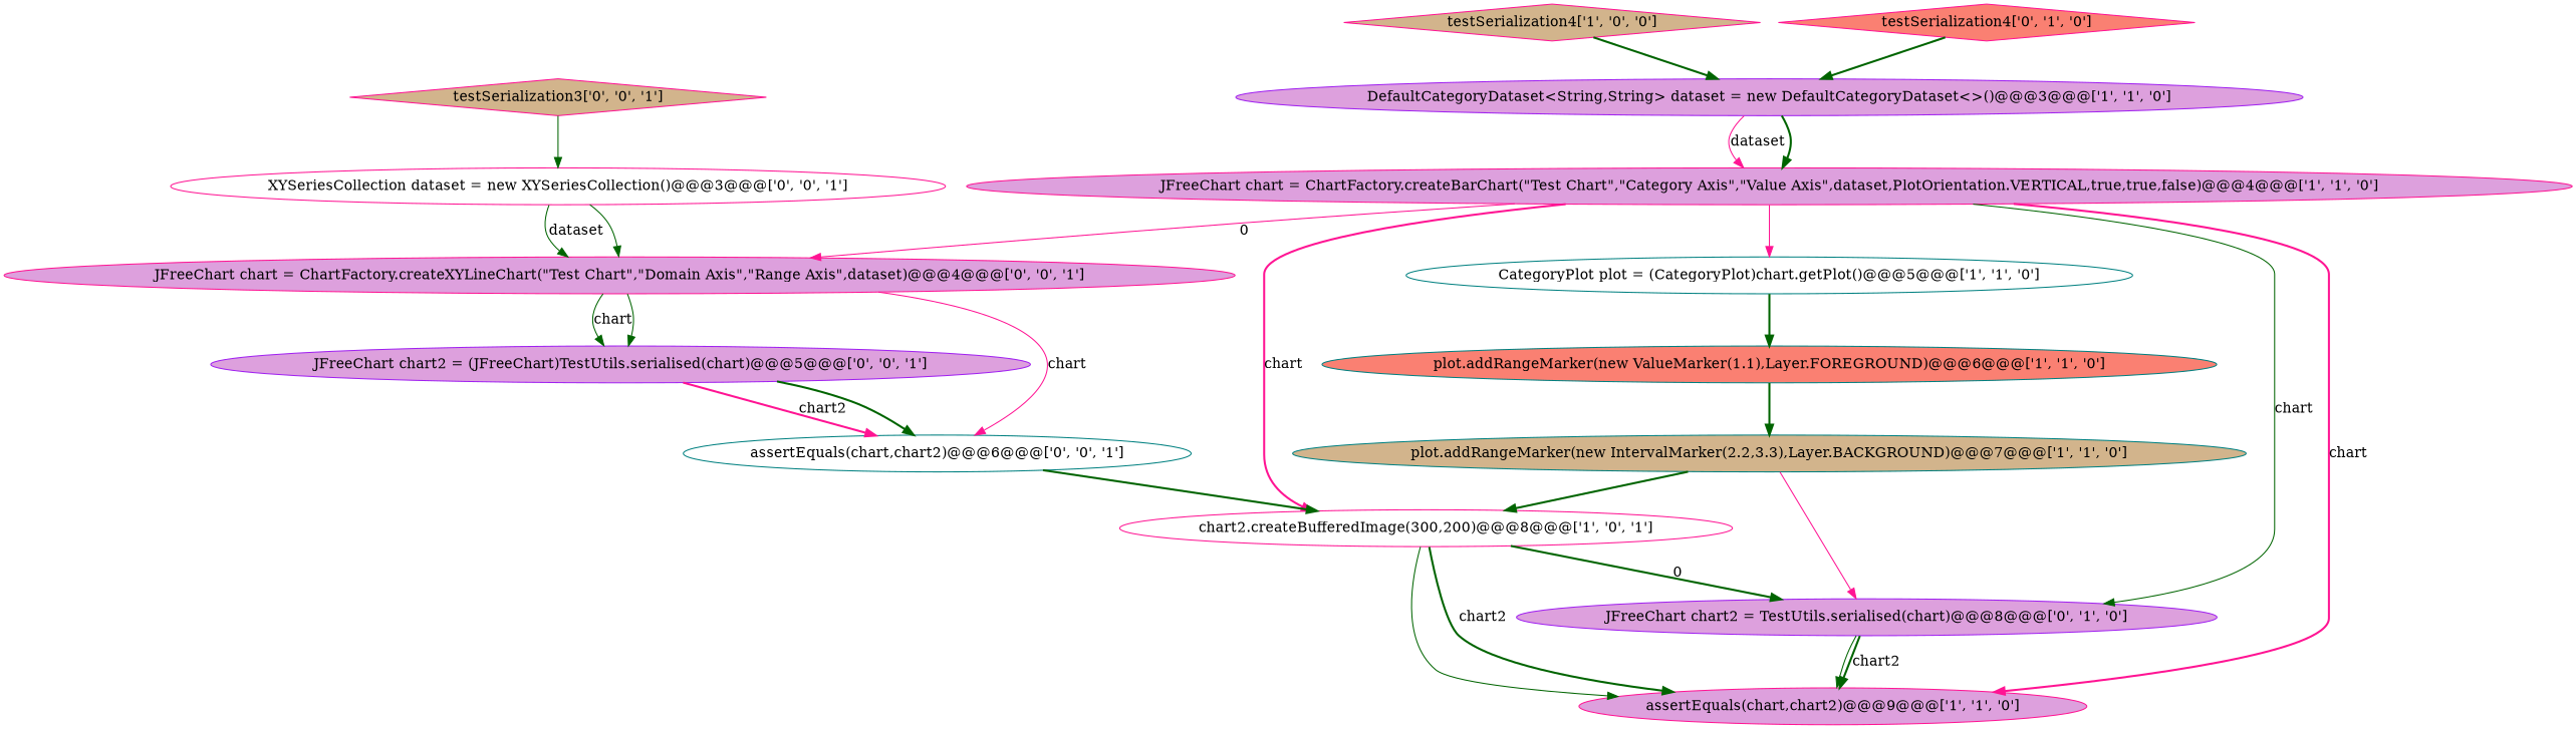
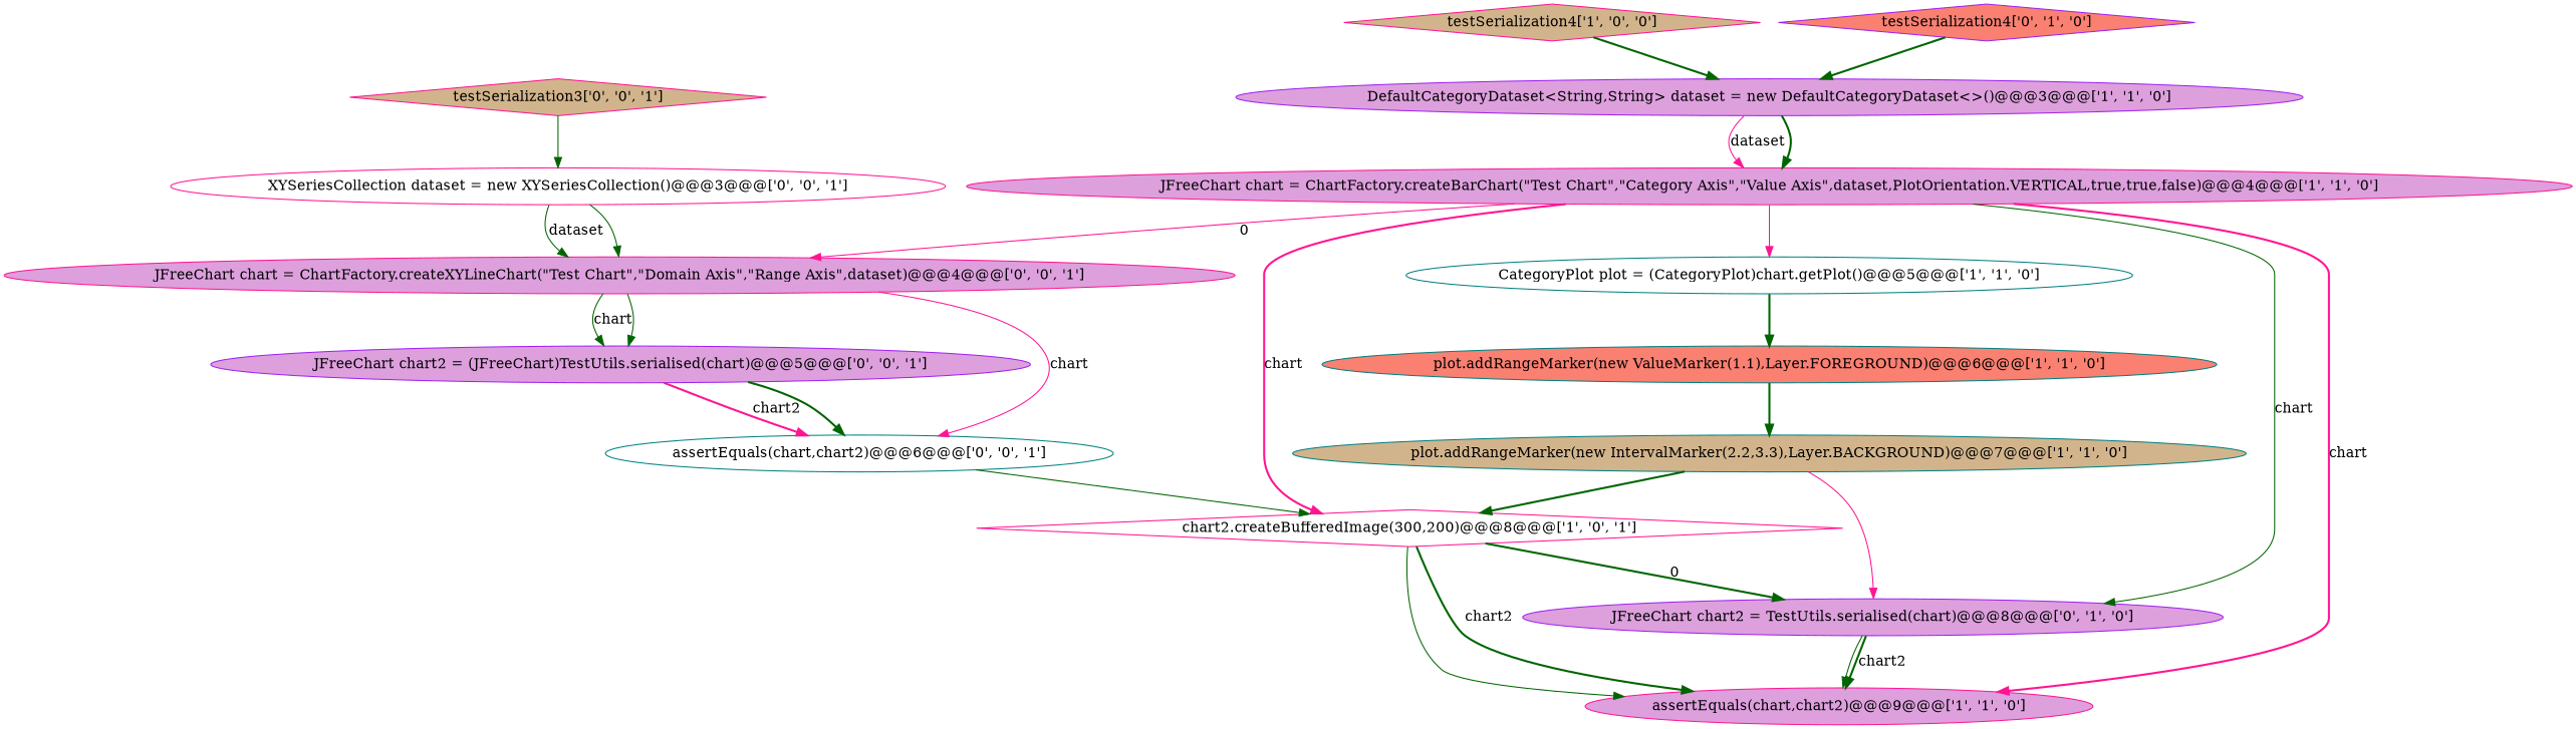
  digraph {
    fontname="DejaVu Serif"
    node [color=deeppink fillcolor=plum fontname="DejaVu Serif" shape=ellipse style=filled]
    edge [color=darkgreen fontname="DejaVu Serif" style=solid]
    n1 [color=purple label="JFreeChart chart2 = TestUtils.serialised(chart)@@@8@@@['0', '1', '0']"]
    n2 [label="assertEquals(chart,chart2)@@@9@@@['1', '1', '0']"]
    n3 [fillcolor=tan label="testSerialization4['1', '0', '0']" shape=diamond]
    n4 [color=purple label="DefaultCategoryDataset<String,String> dataset = new DefaultCategoryDataset<>()@@@3@@@['1', '1', '0']"]
    n5 [label="JFreeChart chart = ChartFactory.createBarChart(\"Test Chart\",\"Category Axis\",\"Value Axis\",dataset,PlotOrientation.VERTICAL,true,true,false)@@@4@@@['1', '1', '0']"]
-   n6 [fillcolor=white label="chart2.createBufferedImage(300,200)@@@8@@@['1', '0', '1']"]
+   n6 [fillcolor=white label="chart2.createBufferedImage(300,200)@@@8@@@['1', '0', '1']" shape=diamond]
    n7 [color=teal fillcolor=white label="assertEquals(chart,chart2)@@@6@@@['0', '0', '1']"]
    n8 [fillcolor=tan label="testSerialization3['0', '0', '1']" shape=diamond]
    n9 [fillcolor=white label="XYSeriesCollection dataset = new XYSeriesCollection()@@@3@@@['0', '0', '1']"]
    n10 [label="JFreeChart chart = ChartFactory.createXYLineChart(\"Test Chart\",\"Domain Axis\",\"Range Axis\",dataset)@@@4@@@['0', '0', '1']"]
    n11 [color=purple label="JFreeChart chart2 = (JFreeChart)TestUtils.serialised(chart)@@@5@@@['0', '0', '1']"]
    n12 [color=teal fillcolor=white label="CategoryPlot plot = (CategoryPlot)chart.getPlot()@@@5@@@['1', '1', '0']"]
    n13 [color=teal fillcolor=salmon label="plot.addRangeMarker(new ValueMarker(1.1),Layer.FOREGROUND)@@@6@@@['1', '1', '0']"]
    n14 [color=teal fillcolor=tan label="plot.addRangeMarker(new IntervalMarker(2.2,3.3),Layer.BACKGROUND)@@@7@@@['1', '1', '0']"]
-   n15 [fillcolor=salmon label="testSerialization4['0', '1', '0']" shape=diamond]
+   n15 [color=purple fillcolor=salmon label="testSerialization4['0', '1', '0']" shape=diamond]
    n1 -> n2 [label=chart2 style=bold]
    n1 -> n2
    n3 -> n4 [style=bold]
    n4 -> n5 [style=bold]
    n4 -> n5 [color=deeppink label=dataset]
    n5 -> n1 [label=chart]
    n5 -> n2 [color=deeppink label=chart style=bold]
    n5 -> n6 [color=deeppink label=chart style=bold]
    n5 -> n10 [color=deeppink label=0]
    n5 -> n12 [color=deeppink]
    n6 -> n1 [label=0 style=bold]
    n6 -> n2
    n6 -> n2 [label=chart2 style=bold]
-   n7 -> n6 [style=bold]
+   n7 -> n6
    n8 -> n9
    n9 -> n10
    n9 -> n10 [label=dataset]
    n10 -> n7 [color=deeppink label=chart]
    n10 -> n11 [label=chart]
    n10 -> n11
    n11 -> n7 [color=deeppink label=chart2 style=bold]
    n11 -> n7 [style=bold]
    n12 -> n13 [style=bold]
    n13 -> n14 [style=bold]
    n14 -> n1 [color=deeppink]
    n14 -> n6 [style=bold]
    n15 -> n4 [style=bold]
  }
